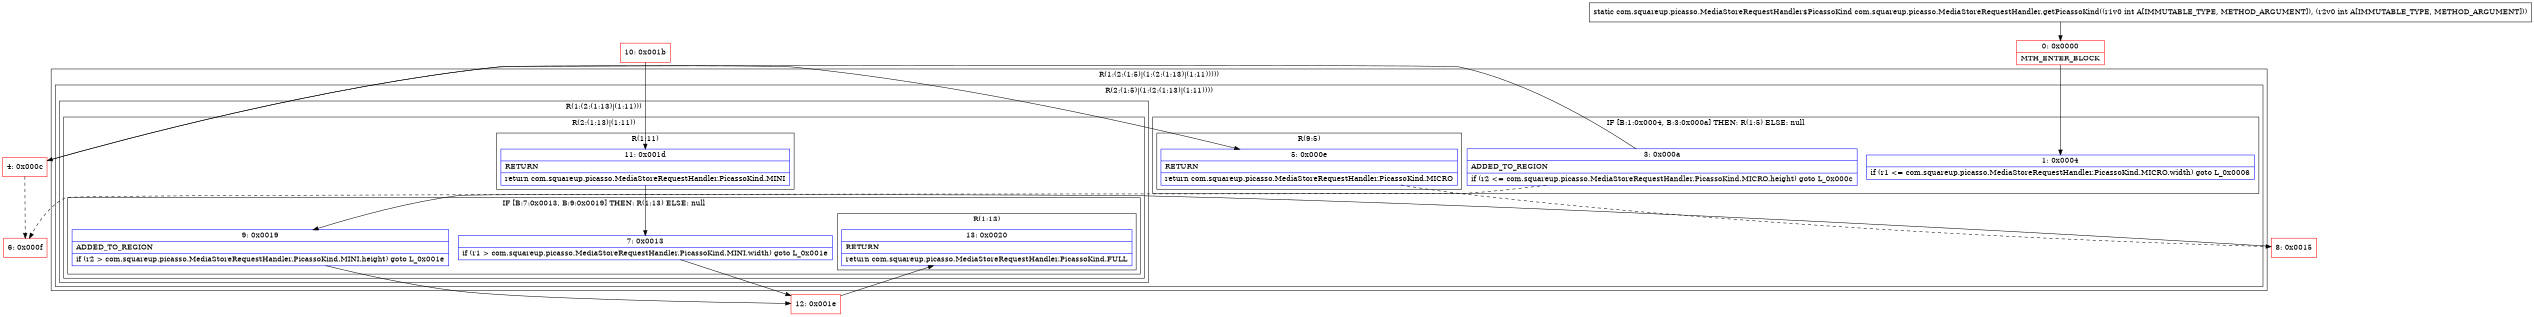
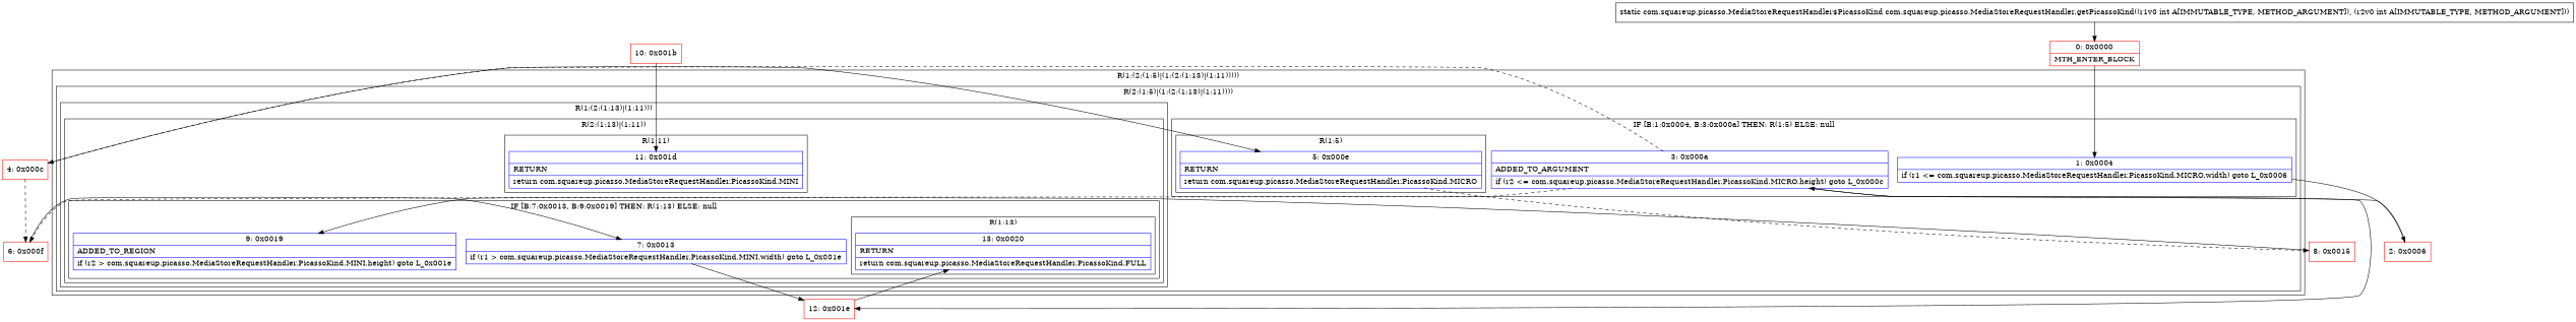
  digraph {
    node [color=blue shape=record]
    n1 [label="{5\:\ 0x000e|RETURN\l|return com.squareup.picasso.MediaStoreRequestHandler.PicassoKind.MICRO\l}"]
    n2 [label="{1\:\ 0x0004|if (r1 \<= com.squareup.picasso.MediaStoreRequestHandler.PicassoKind.MICRO.width) goto L_0x0006\l}"]
-   n3 [label="{3\:\ 0x000a|ADDED_TO_REGION\l|if (r2 \<= com.squareup.picasso.MediaStoreRequestHandler.PicassoKind.MICRO.height) goto L_0x000c\l}"]
+   n3 [label="{3\:\ 0x000a|ADDED_TO_ARGUMENT\l|if (r2 \<= com.squareup.picasso.MediaStoreRequestHandler.PicassoKind.MICRO.height) goto L_0x000c\l}"]
    n4 [label="{13\:\ 0x0020|RETURN\l|return com.squareup.picasso.MediaStoreRequestHandler.PicassoKind.FULL\l}"]
    n5 [label="{7\:\ 0x0013|if (r1 \> com.squareup.picasso.MediaStoreRequestHandler.PicassoKind.MINI.width) goto L_0x001e\l}"]
    n6 [label="{9\:\ 0x0019|ADDED_TO_REGION\l|if (r2 \> com.squareup.picasso.MediaStoreRequestHandler.PicassoKind.MINI.height) goto L_0x001e\l}"]
    n7 [label="{11\:\ 0x001d|RETURN\l|return com.squareup.picasso.MediaStoreRequestHandler.PicassoKind.MINI\l}"]
    n8 [color=red label="{8\:\ 0x0015}"]
+   n9 [color=red label="{2\:\ 0x0006}"]
    n10 [color=red label="{6\:\ 0x000f}"]
    n11 [color=red label="{4\:\ 0x000c}"]
    n12 [color=red label="{12\:\ 0x001e}"]
    n13 [color=red label="{10\:\ 0x001b}"]
    n14 [color=red label="{0\:\ 0x0000|MTH_ENTER_BLOCK\l}"]
    n15 [label="{static com.squareup.picasso.MediaStoreRequestHandler$PicassoKind com.squareup.picasso.MediaStoreRequestHandler.getPicassoKind((r1v0 int A[IMMUTABLE_TYPE, METHOD_ARGUMENT]), (r2v0 int A[IMMUTABLE_TYPE, METHOD_ARGUMENT])) }" color=""]
    subgraph cluster_1 {
      label="R(1:(2:(1:5)|(1:(2:(1:13)|(1:11)))))"
      subgraph cluster_2 {
        label="R(2:(1:5)|(1:(2:(1:13)|(1:11))))"
        subgraph cluster_3 {
          label="IF [B:1:0x0004, B:3:0x000a] THEN: R(1:5) ELSE: null"
          n2
          n3
          subgraph cluster_4 {
-           label="R(9:5)"
+           label="R(1:5)"
            n1
          }
        }
        subgraph cluster_5 {
          label="R(1:(2:(1:13)|(1:11)))"
          subgraph cluster_6 {
            label="R(2:(1:13)|(1:11))"
            subgraph cluster_7 {
              label="IF [B:7:0x0013, B:9:0x0019] THEN: R(1:13) ELSE: null"
              n5
              n6
              subgraph cluster_8 {
                label="R(1:13)"
                n4
              }
            }
            subgraph cluster_9 {
              label="R(1:11)"
              n7
            }
          }
        }
      }
    }
    n1 -> n8 [style=dashed]
+   n2 -> n9
    n3 -> n10 [style=dashed]
-   n3 -> n11
+   n3 -> n11 [style=dashed]
    n5 -> n12
-   n6 -> n12
+   n3 -> n12
    n8 -> n6
-   n7 -> n5
+   n9 -> n3
+   n10 -> n5
    n11 -> n1
    n11 -> n10 [style=dashed]
    n12 -> n4
    n13 -> n7
    n14 -> n2
    n15 -> n14
  }
